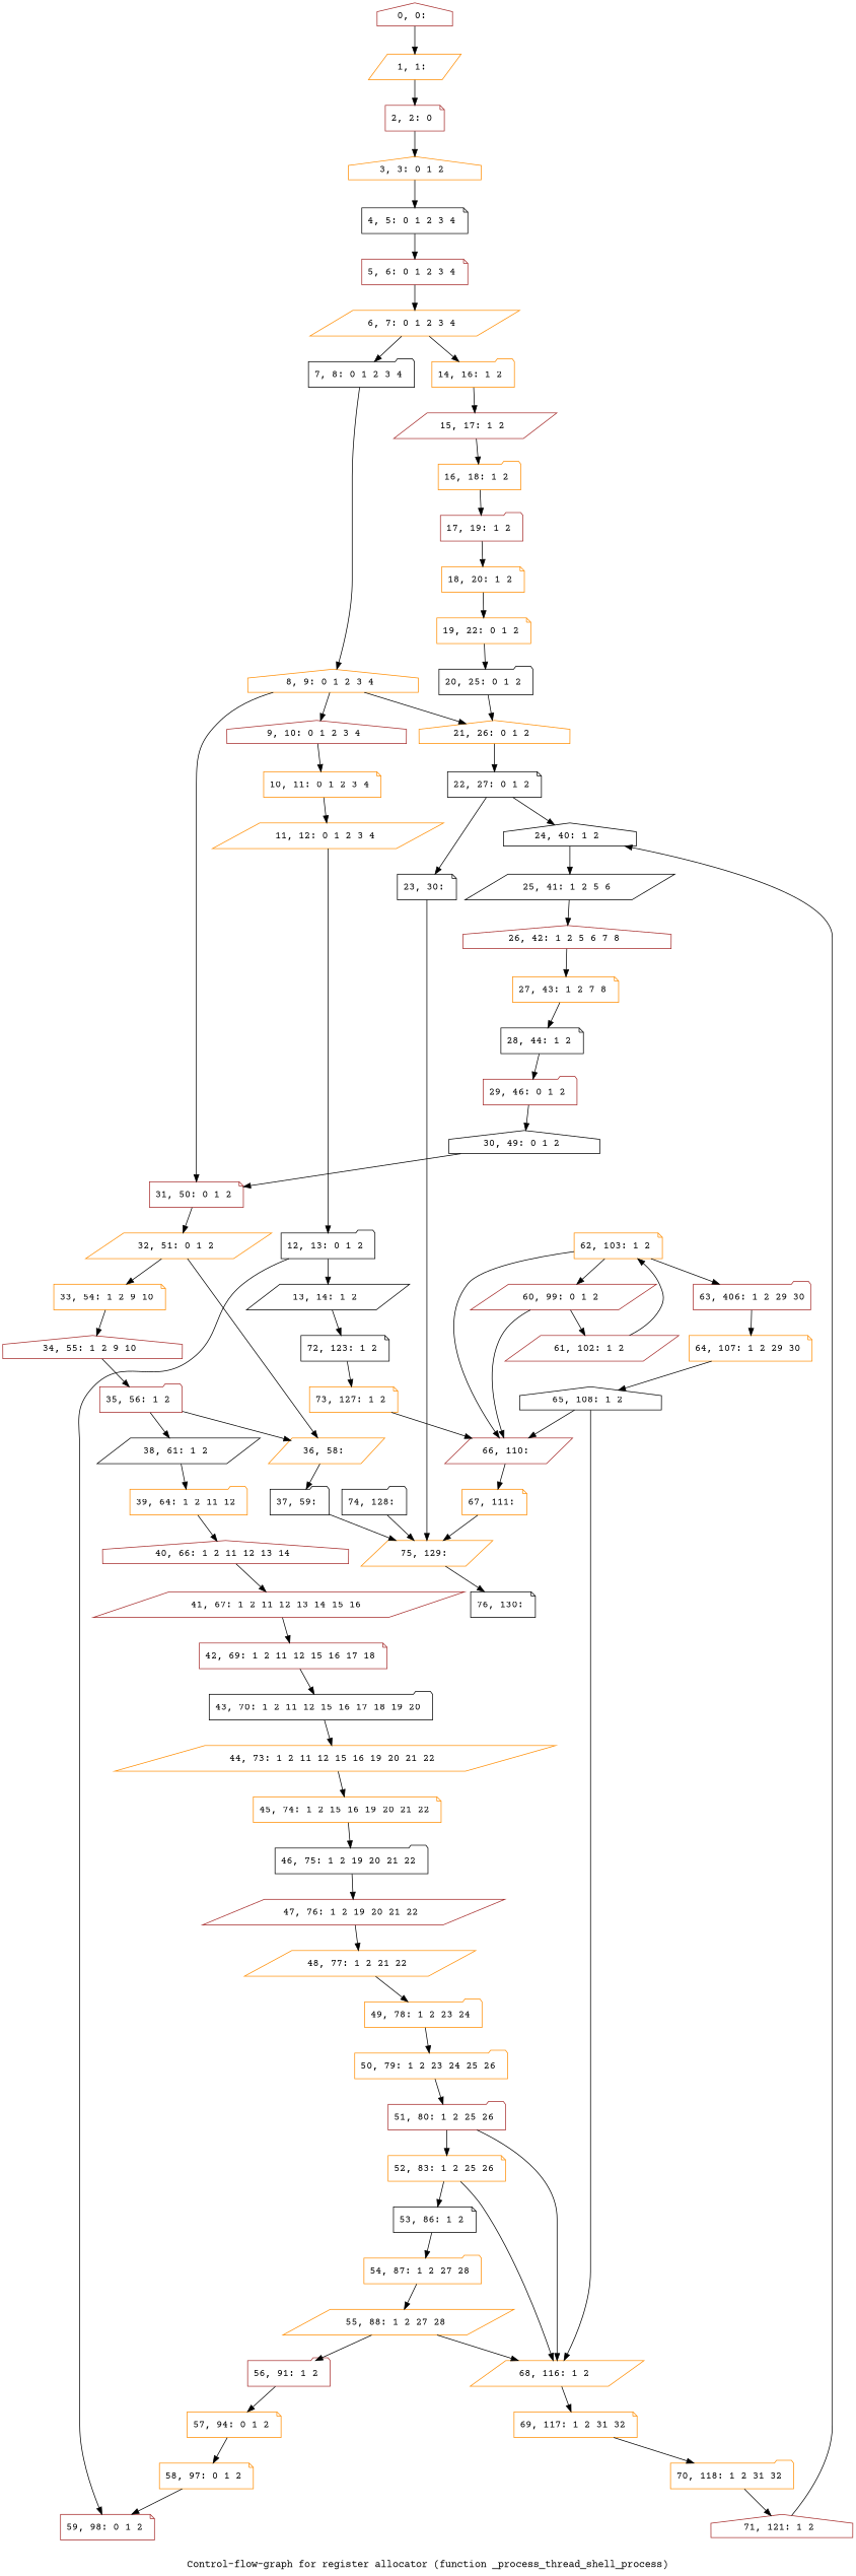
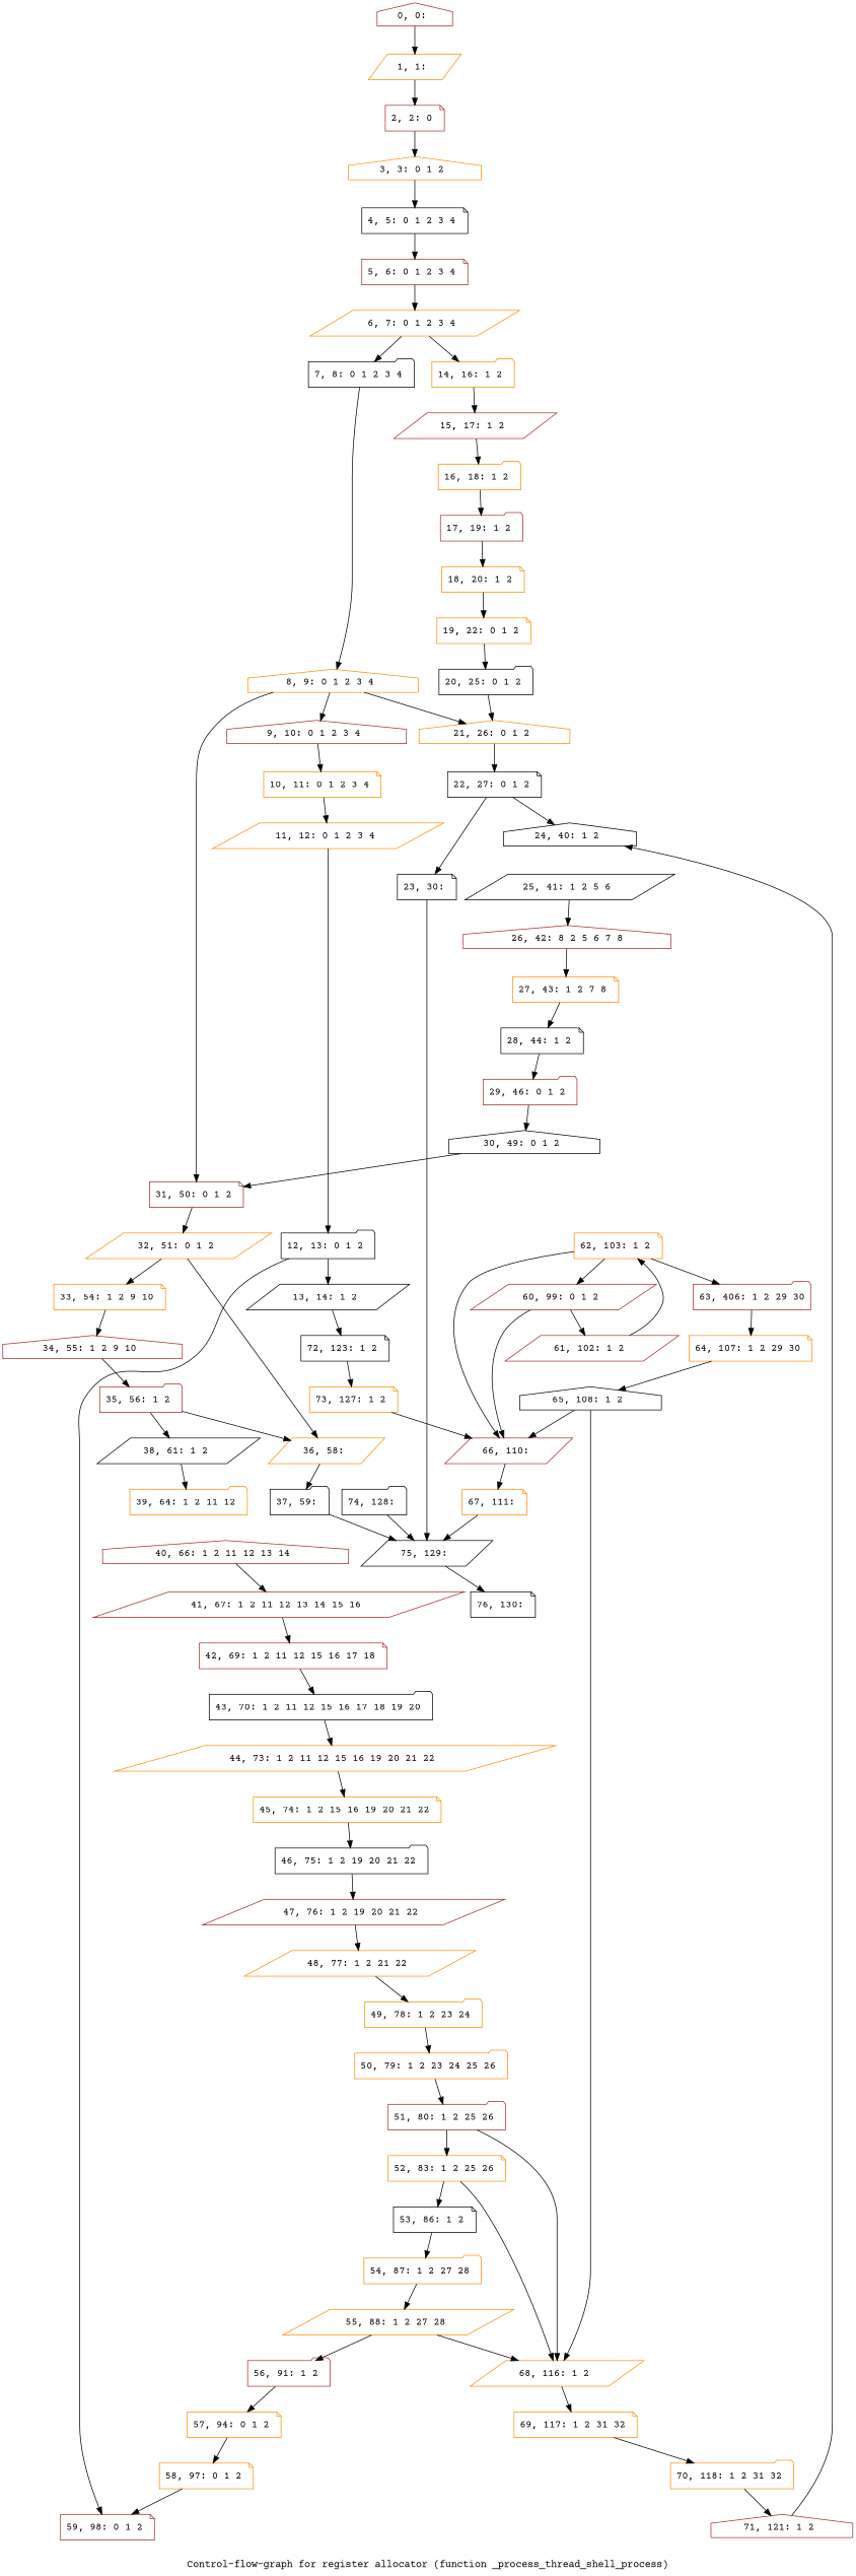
  digraph {
    fontname="Courier Prime"
    label="Control-flow-graph for register allocator (function _process_thread_shell_process)"
    node [color=darkorange fontname="Courier Prime" shape=note]
    edge [fontname="Courier Prime"]
    n1 [color=brown label="0, 0: " shape=house]
    n2 [label="1, 1: " shape=parallelogram]
    n3 [color=brown label="2, 2: 0 "]
    n4 [label="3, 3: 0 1 2 " shape=house]
    n5 [color=black label="4, 5: 0 1 2 3 4 "]
    n6 [color=brown label="5, 6: 0 1 2 3 4 "]
    n7 [label="6, 7: 0 1 2 3 4 " shape=parallelogram]
    n8 [color=black label="7, 8: 0 1 2 3 4 " shape=folder]
    n9 [label="14, 16: 1 2 " shape=folder]
    n10 [label="8, 9: 0 1 2 3 4 " shape=house]
    n11 [color=brown label="15, 17: 1 2 " shape=parallelogram]
    n12 [color=brown label="9, 10: 0 1 2 3 4 " shape=house]
    n13 [label="21, 26: 0 1 2 " shape=house]
    n14 [color=brown label="31, 50: 0 1 2 "]
    n15 [label="10, 11: 0 1 2 3 4 "]
    n16 [color=black label="22, 27: 0 1 2 "]
    n17 [label="11, 12: 0 1 2 3 4 " shape=parallelogram]
    n18 [color=black label="12, 13: 0 1 2 " shape=folder]
    n19 [label="32, 51: 0 1 2 " shape=parallelogram]
    n20 [color=black label="13, 14: 1 2 " shape=parallelogram]
    n21 [color=brown label="59, 98: 0 1 2 "]
    n22 [color=black label="72, 123: 1 2 "]
    n23 [label="73, 127: 1 2 "]
    n24 [label="16, 18: 1 2 " shape=folder]
    n25 [color=brown label="17, 19: 1 2 " shape=folder]
    n26 [label="18, 20: 1 2 "]
    n27 [label="19, 22: 0 1 2 "]
    n28 [color=black label="20, 25: 0 1 2 " shape=folder]
    n29 [color=black label="23, 30: "]
    n30 [color=black label="24, 40: 1 2 " shape=house]
-   n31 [label="75, 129: " shape=parallelogram]
+   n31 [color=black label="75, 129: " shape=parallelogram]
    n32 [color=black label="25, 41: 1 2 5 6 " shape=parallelogram]
    n33 [color=black label="76, 130: "]
-   n34 [color=brown label="26, 42: 1 2 5 6 7 8 " shape=house]
+   n34 [color=brown label="26, 42: 8 2 5 6 7 8" shape=house]
    n35 [label="27, 43: 1 2 7 8 "]
    n36 [color=black label="28, 44: 1 2 "]
    n37 [color=brown label="29, 46: 0 1 2 " shape=folder]
    n38 [color=black label="30, 49: 0 1 2 " shape=house]
    n39 [label="33, 54: 1 2 9 10 "]
    n40 [label="36, 58: " shape=parallelogram]
    n41 [color=brown label="34, 55: 1 2 9 10 " shape=house]
    n42 [color=black label="37, 59: " shape=folder]
    n43 [color=brown label="35, 56: 1 2 " shape=folder]
    n44 [color=black label="38, 61: 1 2 " shape=parallelogram]
    n45 [label="39, 64: 1 2 11 12 " shape=folder]
    n46 [color=brown label="40, 66: 1 2 11 12 13 14 " shape=house]
    n47 [color=brown label="41, 67: 1 2 11 12 13 14 15 16 " shape=parallelogram]
    n48 [color=brown label="42, 69: 1 2 11 12 15 16 17 18 "]
    n49 [color=black label="43, 70: 1 2 11 12 15 16 17 18 19 20 " shape=folder]
    n50 [label="44, 73: 1 2 11 12 15 16 19 20 21 22 " shape=parallelogram]
    n51 [label="45, 74: 1 2 15 16 19 20 21 22 "]
    n52 [color=black label="46, 75: 1 2 19 20 21 22 " shape=folder]
    n53 [color=brown label="47, 76: 1 2 19 20 21 22 " shape=parallelogram]
    n54 [label="48, 77: 1 2 21 22 " shape=parallelogram]
    n55 [label="49, 78: 1 2 23 24 " shape=folder]
    n56 [label="50, 79: 1 2 23 24 25 26 " shape=folder]
    n57 [color=brown label="51, 80: 1 2 25 26 " shape=folder]
    n58 [label="52, 83: 1 2 25 26 "]
    n59 [label="68, 116: 1 2 " shape=parallelogram]
    n60 [color=black label="53, 86: 1 2 "]
    n61 [label="69, 117: 1 2 31 32 "]
    n62 [label="54, 87: 1 2 27 28 " shape=folder]
    n63 [label="55, 88: 1 2 27 28 " shape=parallelogram]
    n64 [color=brown label="56, 91: 1 2 " shape=folder]
    n65 [label="57, 94: 0 1 2 "]
    n66 [label="58, 97: 0 1 2 "]
    n67 [color=brown label="60, 99: 0 1 2 " shape=parallelogram]
    n68 [color=brown label="61, 102: 1 2 " shape=parallelogram]
    n69 [color=brown label="66, 110: " shape=parallelogram]
    n70 [label="62, 103: 1 2 "]
    n71 [label="67, 111: "]
    n72 [color=brown label="63, 406: 1 2 29 30" shape=folder]
    n73 [label="64, 107: 1 2 29 30 "]
    n74 [color=black label="65, 108: 1 2 " shape=house]
    n75 [label="70, 118: 1 2 31 32 " shape=folder]
    n76 [color=brown label="71, 121: 1 2 " shape=house]
    n77 [color=black label="74, 128: " shape=folder]
    n1 -> n2
    n2 -> n3
    n3 -> n4
    n4 -> n5
    n5 -> n6
    n6 -> n7
    n7 -> n8
    n7 -> n9
    n8 -> n10
    n9 -> n11
    n10 -> n12
    n10 -> n13
    n10 -> n14
    n11 -> n24
    n12 -> n15
    n13 -> n16
    n14 -> n19
    n15 -> n17
    n16 -> n29
    n16 -> n30
    n17 -> n18
    n18 -> n20
    n18 -> n21
    n19 -> n39
    n19 -> n40
    n20 -> n22
    n22 -> n23
    n23 -> n69
    n24 -> n25
    n25 -> n26
    n26 -> n27
    n27 -> n28
    n28 -> n13
    n29 -> n31
-   n30 -> n32
    n31 -> n33
    n32 -> n34
    n34 -> n35
    n35 -> n36
    n36 -> n37
    n37 -> n38
    n38 -> n14
    n39 -> n41
    n40 -> n42
    n41 -> n43
    n42 -> n31
    n43 -> n40
    n43 -> n44
    n44 -> n45
-   n45 -> n46
    n46 -> n47
    n47 -> n48
    n48 -> n49
    n49 -> n50
    n50 -> n51
    n51 -> n52
    n52 -> n53
    n53 -> n54
    n54 -> n55
    n55 -> n56
    n56 -> n57
    n57 -> n58
    n57 -> n59
    n58 -> n59
    n58 -> n60
    n59 -> n61
    n60 -> n62
    n61 -> n75
    n62 -> n63
    n63 -> n59
    n63 -> n64
    n64 -> n65
    n65 -> n66
    n66 -> n21
    n67 -> n68
    n67 -> n69
    n68 -> n70
    n69 -> n71
    n70 -> n67
    n70 -> n69
    n70 -> n72
    n71 -> n31
    n72 -> n73
    n73 -> n74
    n74 -> n59
    n74 -> n69
    n75 -> n76
    n76 -> n30
    n77 -> n31
  }
